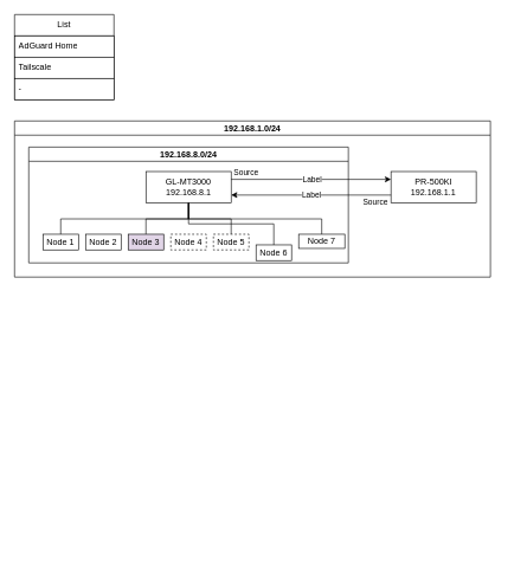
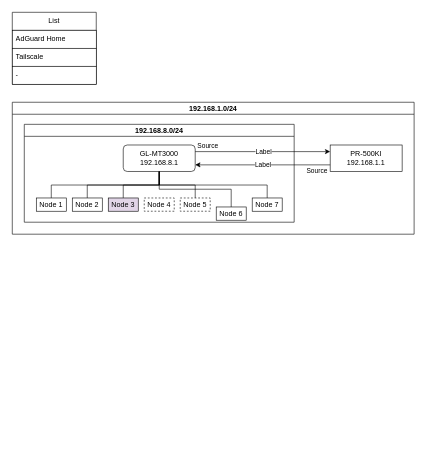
  <mxCell id="0" />
  <mxCell id="1" parent="0" />
  <mxCell id="2" value="List" style="swimlane;fontStyle=0;childLayout=stackLayout;horizontal=1;startSize=30;horizontalStack=0;resizeParent=1;resizeParentMax=0;resizeLast=0;collapsible=1;marginBottom=0;whiteSpace=wrap;html=1;swimlaneFillColor=none;fillColor=#FFFFFF;" parent="1" vertex="1"><mxGeometry x="20" y="20" width="140" height="120" as="geometry"><mxRectangle x="40" y="310" width="60" height="30" as="alternateBounds" /></mxGeometry></mxCell>
  <mxCell id="3" value="&lt;font style=&quot;vertical-align: inherit;&quot;&gt;&lt;font style=&quot;vertical-align: inherit;&quot;&gt;AdGuard Home&lt;/font&gt;&lt;/font&gt;" style="text;strokeColor=default;fillColor=default;align=left;verticalAlign=middle;spacingLeft=4;spacingRight=4;overflow=hidden;points=[[0,0.5],[1,0.5]];portConstraint=eastwest;rotatable=0;whiteSpace=wrap;html=1;" parent="2" vertex="1"><mxGeometry y="30" width="140" height="30" as="geometry" /></mxCell>
  <mxCell id="4" value="&lt;font style=&quot;vertical-align: inherit;&quot;&gt;&lt;font style=&quot;vertical-align: inherit;&quot;&gt;&lt;font style=&quot;vertical-align: inherit;&quot;&gt;&lt;font style=&quot;vertical-align: inherit;&quot;&gt;Tailscale&lt;/font&gt;&lt;/font&gt;&lt;/font&gt;&lt;/font&gt;" style="text;strokeColor=default;fillColor=default;align=left;verticalAlign=middle;spacingLeft=4;spacingRight=4;overflow=hidden;points=[[0,0.5],[1,0.5]];portConstraint=eastwest;rotatable=0;whiteSpace=wrap;html=1;" parent="2" vertex="1"><mxGeometry y="60" width="140" height="30" as="geometry" /></mxCell>
  <mxCell id="5" value="&lt;font style=&quot;vertical-align: inherit;&quot;&gt;&lt;font style=&quot;vertical-align: inherit;&quot;&gt;-&lt;/font&gt;&lt;/font&gt;" style="text;strokeColor=default;fillColor=default;align=left;verticalAlign=middle;spacingLeft=4;spacingRight=4;overflow=hidden;points=[[0,0.5],[1,0.5]];portConstraint=eastwest;rotatable=0;whiteSpace=wrap;html=1;" parent="2" vertex="1"><mxGeometry y="90" width="140" height="30" as="geometry" /></mxCell>
  <mxCell id="6" value="" style="group" vertex="1" connectable="0" parent="1"><mxGeometry x="20" y="170" width="700" height="600" as="geometry" /></mxCell>
  <mxCell id="7" value="192.168.8.0/24" style="swimlane;startSize=20;horizontal=1;containerType=tree;newEdgeStyle={&quot;edgeStyle&quot;:&quot;elbowEdgeStyle&quot;,&quot;startArrow&quot;:&quot;none&quot;,&quot;endArrow&quot;:&quot;none&quot;};fillColor=default;fillStyle=auto;" parent="6" vertex="1"><mxGeometry x="20" y="36.81" width="450" height="163.19" as="geometry"><mxRectangle x="30" y="520" width="120" height="30" as="alternateBounds" /></mxGeometry></mxCell>
  <mxCell id="8" value="" style="edgeStyle=elbowEdgeStyle;elbow=vertical;sourcePerimeterSpacing=0;targetPerimeterSpacing=0;startArrow=none;endArrow=none;rounded=0;curved=0;" parent="7" source="9" target="17" edge="1"><mxGeometry relative="1" as="geometry" /></mxCell>
- <mxCell id="9" value="&lt;font style=&quot;vertical-align: inherit;&quot;&gt;&lt;font style=&quot;vertical-align: inherit;&quot;&gt;GL-MT3000&lt;/font&gt;&lt;/font&gt;&lt;div&gt;&lt;font style=&quot;vertical-align: inherit;&quot;&gt;&lt;font style=&quot;vertical-align: inherit;&quot;&gt;192.168.8.1&lt;/font&gt;&lt;/font&gt;&lt;/div&gt;" style="whiteSpace=wrap;html=1;align=center;treeFolding=1;treeMoving=1;newEdgeStyle={&quot;edgeStyle&quot;:&quot;elbowEdgeStyle&quot;,&quot;startArrow&quot;:&quot;none&quot;,&quot;endArrow&quot;:&quot;none&quot;};verticalAlign=middle;" parent="7" vertex="1"><mxGeometry x="165" y="34.448" width="120" height="44.172" as="geometry" /></mxCell>
+ <mxCell id="9" value="&lt;font style=&quot;vertical-align: inherit;&quot;&gt;&lt;font style=&quot;vertical-align: inherit;&quot;&gt;GL-MT3000&lt;/font&gt;&lt;/font&gt;&lt;div&gt;&lt;font style=&quot;vertical-align: inherit;&quot;&gt;&lt;font style=&quot;vertical-align: inherit;&quot;&gt;192.168.8.1&lt;/font&gt;&lt;/font&gt;&lt;/div&gt;" style="whiteSpace=wrap;html=1;align=center;treeFolding=1;treeMoving=1;newEdgeStyle={&quot;edgeStyle&quot;:&quot;elbowEdgeStyle&quot;,&quot;startArrow&quot;:&quot;none&quot;,&quot;endArrow&quot;:&quot;none&quot;};verticalAlign=middle;rounded=1;" parent="7" vertex="1"><mxGeometry x="165" y="34.448" width="120" height="44.172" as="geometry" /></mxCell>
  <mxCell id="10" value="Node 4" style="whiteSpace=wrap;html=1;align=center;verticalAlign=middle;treeFolding=1;treeMoving=1;newEdgeStyle={&quot;edgeStyle&quot;:&quot;elbowEdgeStyle&quot;,&quot;startArrow&quot;:&quot;none&quot;,&quot;endArrow&quot;:&quot;none&quot;};dashed=1;" parent="7" vertex="1"><mxGeometry x="200" y="122.791" width="50" height="22.086" as="geometry" /></mxCell>
  <mxCell id="11" value="Node 6" style="whiteSpace=wrap;html=1;align=center;verticalAlign=middle;treeFolding=1;treeMoving=1;newEdgeStyle={&quot;edgeStyle&quot;:&quot;elbowEdgeStyle&quot;,&quot;startArrow&quot;:&quot;none&quot;,&quot;endArrow&quot;:&quot;none&quot;};" parent="7" vertex="1"><mxGeometry x="320" y="137.791" width="50" height="22.086" as="geometry" /></mxCell>
  <mxCell id="12" value="" style="edgeStyle=elbowEdgeStyle;elbow=vertical;sourcePerimeterSpacing=0;targetPerimeterSpacing=0;startArrow=none;endArrow=none;rounded=0;curved=0;exitX=0.5;exitY=1;exitDx=0;exitDy=0;" parent="7" source="9" target="15" edge="1"><mxGeometry relative="1" as="geometry"><mxPoint x="245" y="71.258" as="sourcePoint" /></mxGeometry></mxCell>
  <mxCell id="13" style="edgeStyle=elbowEdgeStyle;rounded=0;orthogonalLoop=1;jettySize=auto;html=1;startArrow=none;endArrow=none;entryX=0.5;entryY=0;entryDx=0;entryDy=0;" parent="7" source="9" target="9" edge="1"><mxGeometry relative="1" as="geometry" /></mxCell>
  <mxCell id="14" value="" style="edgeStyle=elbowEdgeStyle;elbow=vertical;sourcePerimeterSpacing=0;targetPerimeterSpacing=0;startArrow=none;endArrow=none;rounded=0;curved=0;exitX=0.5;exitY=1;exitDx=0;exitDy=0;" parent="7" source="9" target="11" edge="1"><mxGeometry relative="1" as="geometry"><mxPoint x="195" y="78.62" as="sourcePoint" /></mxGeometry></mxCell>
  <mxCell id="15" value="Node 3" style="whiteSpace=wrap;html=1;align=center;verticalAlign=middle;treeFolding=1;treeMoving=1;newEdgeStyle={&quot;edgeStyle&quot;:&quot;elbowEdgeStyle&quot;,&quot;startArrow&quot;:&quot;none&quot;,&quot;endArrow&quot;:&quot;none&quot;};fillColor=#e1d5e7;" parent="7" vertex="1"><mxGeometry x="140" y="122.791" width="50" height="22.086" as="geometry" /></mxCell>
  <mxCell id="16" value="Node 5" style="whiteSpace=wrap;html=1;align=center;verticalAlign=middle;treeFolding=1;treeMoving=1;newEdgeStyle={&quot;edgeStyle&quot;:&quot;elbowEdgeStyle&quot;,&quot;startArrow&quot;:&quot;none&quot;,&quot;endArrow&quot;:&quot;none&quot;};dashed=1;" parent="7" vertex="1"><mxGeometry x="260" y="122.791" width="50" height="22.086" as="geometry" /></mxCell>
  <mxCell id="17" value="Node 1" style="whiteSpace=wrap;html=1;align=center;verticalAlign=middle;treeFolding=1;treeMoving=1;newEdgeStyle={&quot;edgeStyle&quot;:&quot;elbowEdgeStyle&quot;,&quot;startArrow&quot;:&quot;none&quot;,&quot;endArrow&quot;:&quot;none&quot;};" parent="7" vertex="1"><mxGeometry x="20" y="122.791" width="50" height="22.086" as="geometry" /></mxCell>
  <mxCell id="18" value="" style="edgeStyle=elbowEdgeStyle;elbow=vertical;sourcePerimeterSpacing=0;targetPerimeterSpacing=0;startArrow=none;endArrow=none;rounded=0;curved=0;exitX=0.5;exitY=1;exitDx=0;exitDy=0;" parent="7" source="9" target="16" edge="1"><mxGeometry relative="1" as="geometry"><mxPoint x="195" y="78.62" as="sourcePoint" /></mxGeometry></mxCell>
  <mxCell id="19" style="edgeStyle=elbowEdgeStyle;rounded=0;orthogonalLoop=1;jettySize=auto;html=1;startArrow=none;endArrow=none;exitX=1;exitY=0.5;exitDx=0;exitDy=0;" edge="1" parent="7" source="17" target="17"><mxGeometry relative="1" as="geometry" /></mxCell>
  <mxCell id="20" value="" style="edgeStyle=elbowEdgeStyle;elbow=vertical;sourcePerimeterSpacing=0;targetPerimeterSpacing=0;startArrow=none;endArrow=none;rounded=0;curved=0;exitX=0.5;exitY=1;exitDx=0;exitDy=0;" edge="1" target="21" parent="7" source="9"><mxGeometry relative="1" as="geometry"><mxPoint x="235" y="454.08" as="sourcePoint" /></mxGeometry></mxCell>
- <mxCell id="21" value="Node 7" style="whiteSpace=wrap;html=1;align=center;verticalAlign=middle;treeFolding=1;treeMoving=1;newEdgeStyle={&quot;edgeStyle&quot;:&quot;elbowEdgeStyle&quot;,&quot;startArrow&quot;:&quot;none&quot;,&quot;endArrow&quot;:&quot;none&quot;};" vertex="1" parent="7"><mxGeometry x="380" y="122.791" width="65" height="20" as="geometry" /></mxCell>
+ <mxCell id="21" value="Node 7" style="whiteSpace=wrap;html=1;align=center;verticalAlign=middle;treeFolding=1;treeMoving=1;newEdgeStyle={&quot;edgeStyle&quot;:&quot;elbowEdgeStyle&quot;,&quot;startArrow&quot;:&quot;none&quot;,&quot;endArrow&quot;:&quot;none&quot;};" vertex="1" parent="7"><mxGeometry x="380" y="122.791" width="50" height="22.086" as="geometry" /></mxCell>
  <mxCell id="22" style="edgeStyle=elbowEdgeStyle;rounded=0;orthogonalLoop=1;jettySize=auto;html=1;startArrow=none;endArrow=none;exitX=0.5;exitY=0;exitDx=0;exitDy=0;" edge="1" parent="7" source="21" target="21"><mxGeometry relative="1" as="geometry" /></mxCell>
+ <mxCell id="23" value="" style="edgeStyle=elbowEdgeStyle;elbow=vertical;sourcePerimeterSpacing=0;targetPerimeterSpacing=0;startArrow=none;endArrow=none;rounded=0;curved=0;" edge="1" target="24" source="9" parent="7"><mxGeometry relative="1" as="geometry"><mxPoint x="235" y="461.442" as="sourcePoint" /></mxGeometry></mxCell>
  <mxCell id="24" value="Node 2" style="whiteSpace=wrap;html=1;align=center;verticalAlign=middle;treeFolding=1;treeMoving=1;newEdgeStyle={&quot;edgeStyle&quot;:&quot;elbowEdgeStyle&quot;,&quot;startArrow&quot;:&quot;none&quot;,&quot;endArrow&quot;:&quot;none&quot;};" vertex="1" parent="7"><mxGeometry x="80" y="122.791" width="50" height="22.086" as="geometry" /></mxCell>
  <mxCell id="25" value="192.168.1.0/24" style="swimlane;startSize=20;horizontal=1;containerType=tree;newEdgeStyle={&quot;edgeStyle&quot;:&quot;elbowEdgeStyle&quot;,&quot;startArrow&quot;:&quot;none&quot;,&quot;endArrow&quot;:&quot;none&quot;};fillColor=default;fillStyle=auto;" vertex="1" parent="6"><mxGeometry width="670" height="220" as="geometry"><mxRectangle x="30" y="520" width="120" height="30" as="alternateBounds" /></mxGeometry></mxCell>
  <mxCell id="26" value="&lt;font style=&quot;vertical-align: inherit;&quot;&gt;&lt;font style=&quot;vertical-align: inherit;&quot;&gt;PR-500KI&lt;/font&gt;&lt;/font&gt;&lt;div&gt;&lt;font style=&quot;vertical-align: inherit;&quot;&gt;&lt;font style=&quot;vertical-align: inherit;&quot;&gt;192.168.1.1&lt;/font&gt;&lt;/font&gt;&lt;/div&gt;" style="whiteSpace=wrap;html=1;align=center;treeFolding=1;treeMoving=1;newEdgeStyle={&quot;edgeStyle&quot;:&quot;elbowEdgeStyle&quot;,&quot;startArrow&quot;:&quot;none&quot;,&quot;endArrow&quot;:&quot;none&quot;};verticalAlign=middle;" vertex="1" parent="25"><mxGeometry x="530" y="71.258" width="120" height="44.172" as="geometry" /></mxCell>
  <mxCell id="27" value="" style="endArrow=classic;html=1;rounded=0;entryX=0;entryY=0.25;entryDx=0;entryDy=0;exitX=1;exitY=0.25;exitDx=0;exitDy=0;" edge="1" parent="6" source="9" target="26"><mxGeometry relative="1" as="geometry"><mxPoint x="305" y="90" as="sourcePoint" /><mxPoint x="465" y="90" as="targetPoint" /></mxGeometry></mxCell>
  <mxCell id="28" value="Label" style="edgeLabel;resizable=0;html=1;;align=center;verticalAlign=middle;" connectable="0" vertex="1" parent="27"><mxGeometry relative="1" as="geometry" /></mxCell>
  <mxCell id="29" value="Source" style="edgeLabel;resizable=0;html=1;;align=left;verticalAlign=bottom;" connectable="0" vertex="1" parent="27"><mxGeometry x="-1" relative="1" as="geometry"><mxPoint x="2" y="-1" as="offset" /></mxGeometry></mxCell>
  <mxCell id="30" value="" style="endArrow=classic;html=1;rounded=0;entryX=1;entryY=0.75;entryDx=0;entryDy=0;exitX=0;exitY=0.75;exitDx=0;exitDy=0;" edge="1" parent="6" source="26" target="9"><mxGeometry relative="1" as="geometry"><mxPoint x="530" y="110" as="sourcePoint" /><mxPoint x="305" y="110" as="targetPoint" /></mxGeometry></mxCell>
  <mxCell id="31" value="Label" style="edgeLabel;resizable=0;html=1;;align=center;verticalAlign=middle;" connectable="0" vertex="1" parent="30"><mxGeometry relative="1" as="geometry" /></mxCell>
  <mxCell id="32" value="Source" style="edgeLabel;resizable=0;html=1;;align=left;verticalAlign=bottom;" connectable="0" vertex="1" parent="30"><mxGeometry x="-1" relative="1" as="geometry"><mxPoint x="-41" y="18" as="offset" /></mxGeometry></mxCell>
